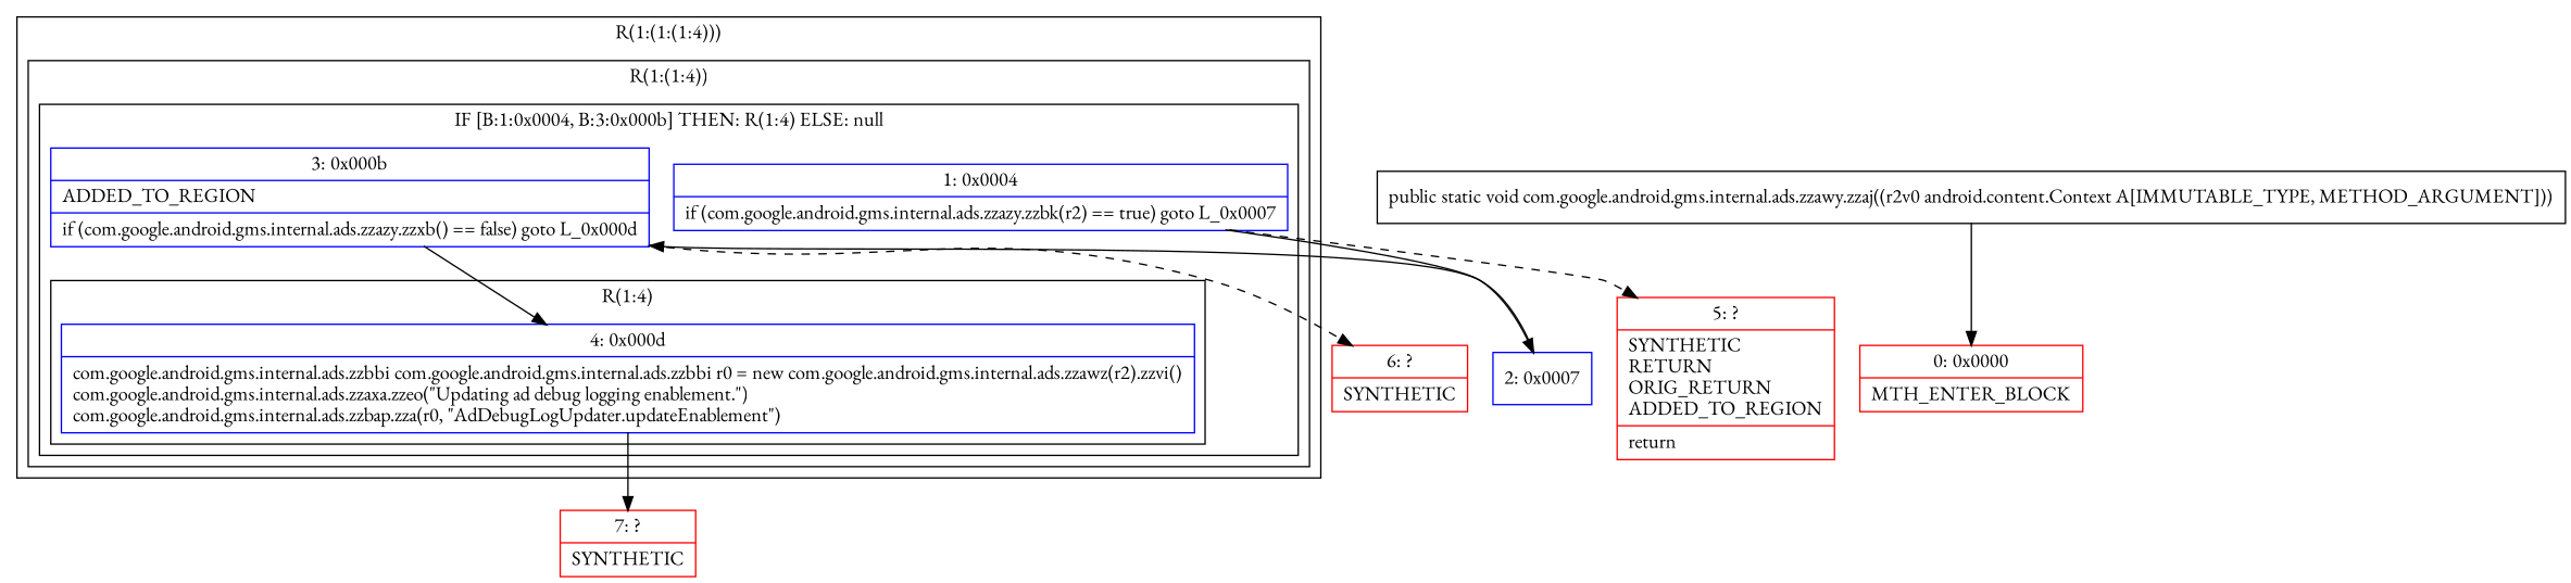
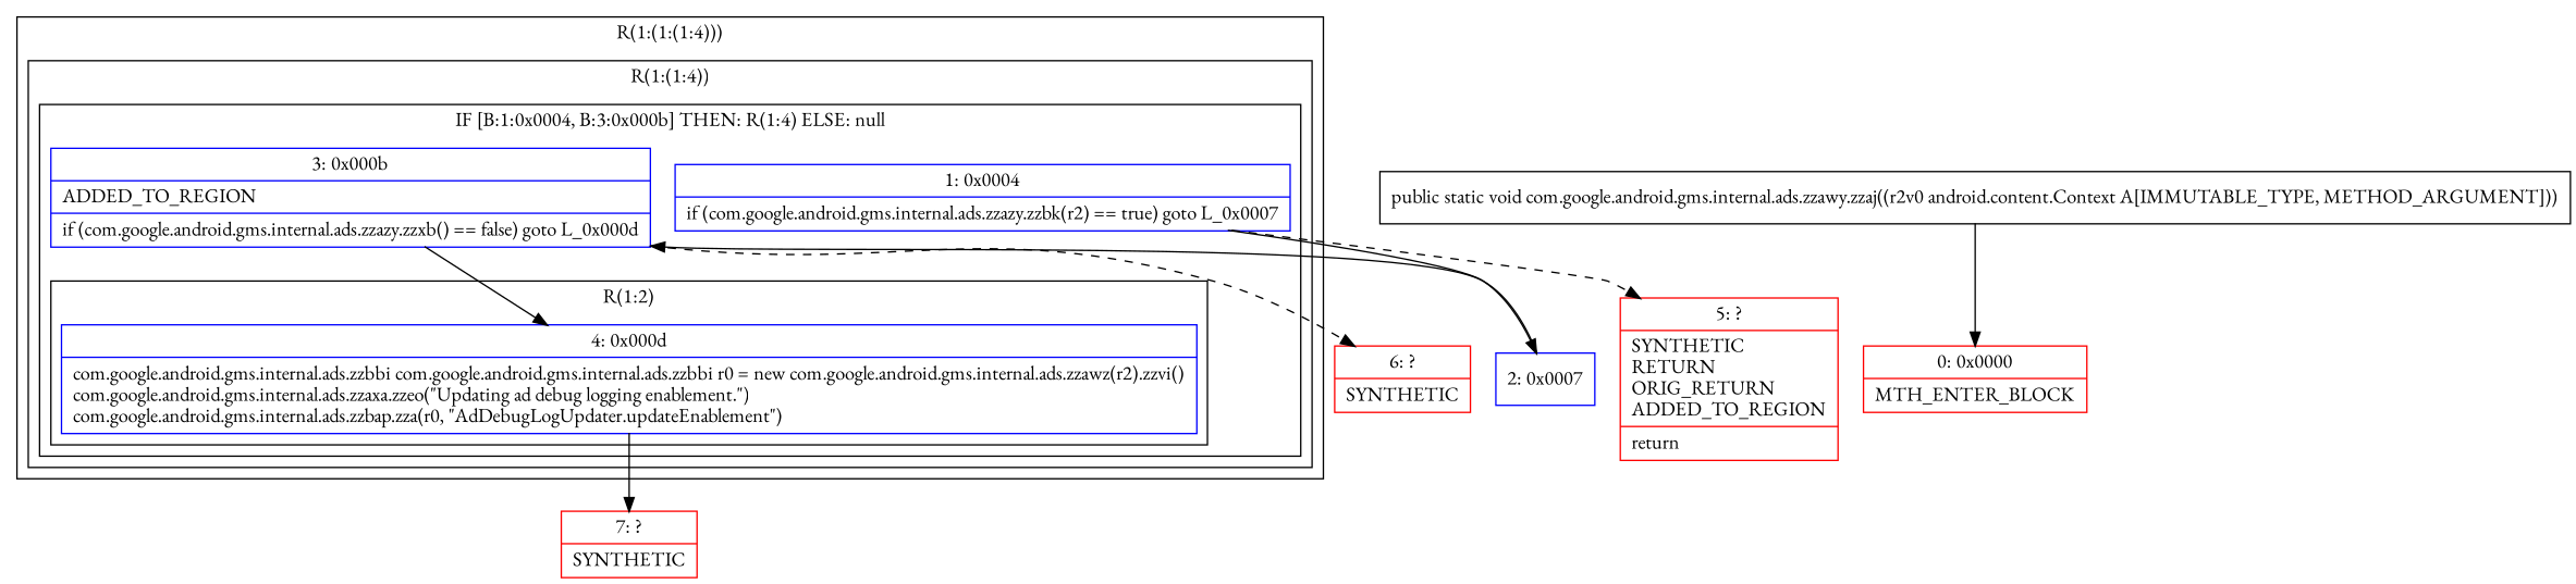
  digraph {
    fontname="EB Garamond"
    node [color=blue fontname="EB Garamond" shape=record]
    edge [fontname="EB Garamond"]
    n1 [label="{4\:\ 0x000d|com.google.android.gms.internal.ads.zzbbi com.google.android.gms.internal.ads.zzbbi r0 = new com.google.android.gms.internal.ads.zzawz(r2).zzvi()\lcom.google.android.gms.internal.ads.zzaxa.zzeo(\"Updating ad debug logging enablement.\")\lcom.google.android.gms.internal.ads.zzbap.zza(r0, \"AdDebugLogUpdater.updateEnablement\")\l}"]
    n2 [label="{1\:\ 0x0004|if (com.google.android.gms.internal.ads.zzazy.zzbk(r2) == true) goto L_0x0007\l}"]
    n3 [label="{3\:\ 0x000b|ADDED_TO_REGION\l|if (com.google.android.gms.internal.ads.zzazy.zzxb() == false) goto L_0x000d\l}"]
    n4 [color=red label="{7\:\ ?|SYNTHETIC\l}"]
    n5 [label="{2\:\ 0x0007}"]
    n6 [color=red label="{5\:\ ?|SYNTHETIC\lRETURN\lORIG_RETURN\lADDED_TO_REGION\l|return\l}"]
    n7 [color=red label="{6\:\ ?|SYNTHETIC\l}"]
    n8 [color=red label="{0\:\ 0x0000|MTH_ENTER_BLOCK\l}"]
    n9 [label="{public static void com.google.android.gms.internal.ads.zzawy.zzaj((r2v0 android.content.Context A[IMMUTABLE_TYPE, METHOD_ARGUMENT])) }" color=""]
    subgraph cluster_1 {
      label="R(1:(1:(1:4)))"
      subgraph cluster_2 {
        label="R(1:(1:4))"
        subgraph cluster_3 {
          label="IF [B:1:0x0004, B:3:0x000b] THEN: R(1:4) ELSE: null"
          n2
          n3
          subgraph cluster_4 {
-           label="R(1:4)"
+           label="R(1:2)"
            n1
          }
        }
      }
    }
    n1 -> n4
    n2 -> n5
    n2 -> n6 [style=dashed]
    n3 -> n1
    n3 -> n7 [style=dashed]
    n5 -> n3
    n9 -> n8
  }
